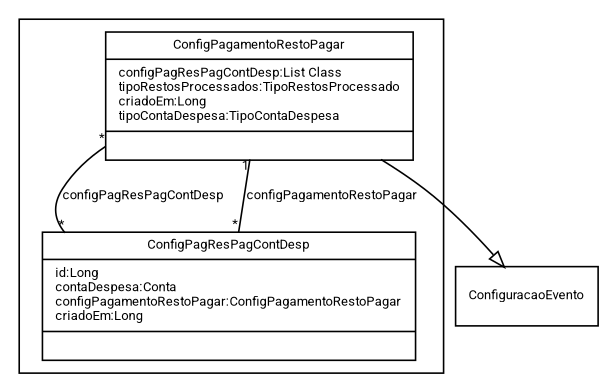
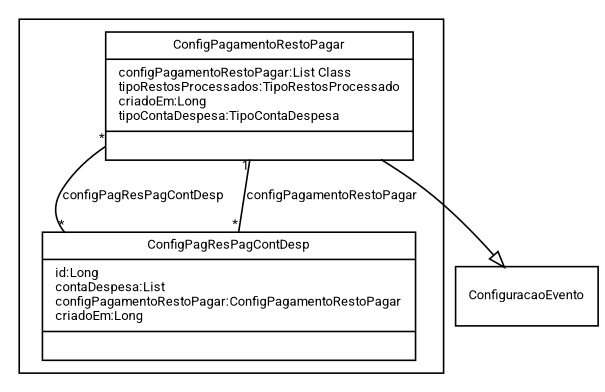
  digraph {
    fontname=Roboto
    fontsize=8
    node [fontname=Roboto fontsize=8 shape=record]
    edge [arrowhead=none fontname=Roboto fontsize=8 taillabel="*"]
-   n1 [label="{ConfigPagamentoRestoPagar|configPagResPagContDesp:List Class\ltipoRestosProcessados:TipoRestosProcessado\lcriadoEm:Long\ltipoContaDespesa:TipoContaDespesa\l|\l}"]
-   n2 [label="{ConfigPagResPagContDesp|id:Long\lcontaDespesa:Conta\lconfigPagamentoRestoPagar:ConfigPagamentoRestoPagar\lcriadoEm:Long\l|\l}"]
+   n1 [label="{ConfigPagamentoRestoPagar|configPagamentoRestoPagar:List Class\ltipoRestosProcessados:TipoRestosProcessado\lcriadoEm:Long\ltipoContaDespesa:TipoContaDespesa\l|\l}"]
+   n2 [label="{ConfigPagResPagContDesp|id:Long\lcontaDespesa:List\lconfigPagamentoRestoPagar:ConfigPagamentoRestoPagar\lcriadoEm:Long\l|\l}"]
    ConfiguracaoEvento
    subgraph cluster_1 {
      n1
      n2
    }
    n1 -> n2 [headlabel="*" label=configPagResPagContDesp]
    n1 -> ConfiguracaoEvento [arrowhead=empty taillabel=""]
    n2 -> n1 [headlabel=1 label=configPagamentoRestoPagar]
  }
